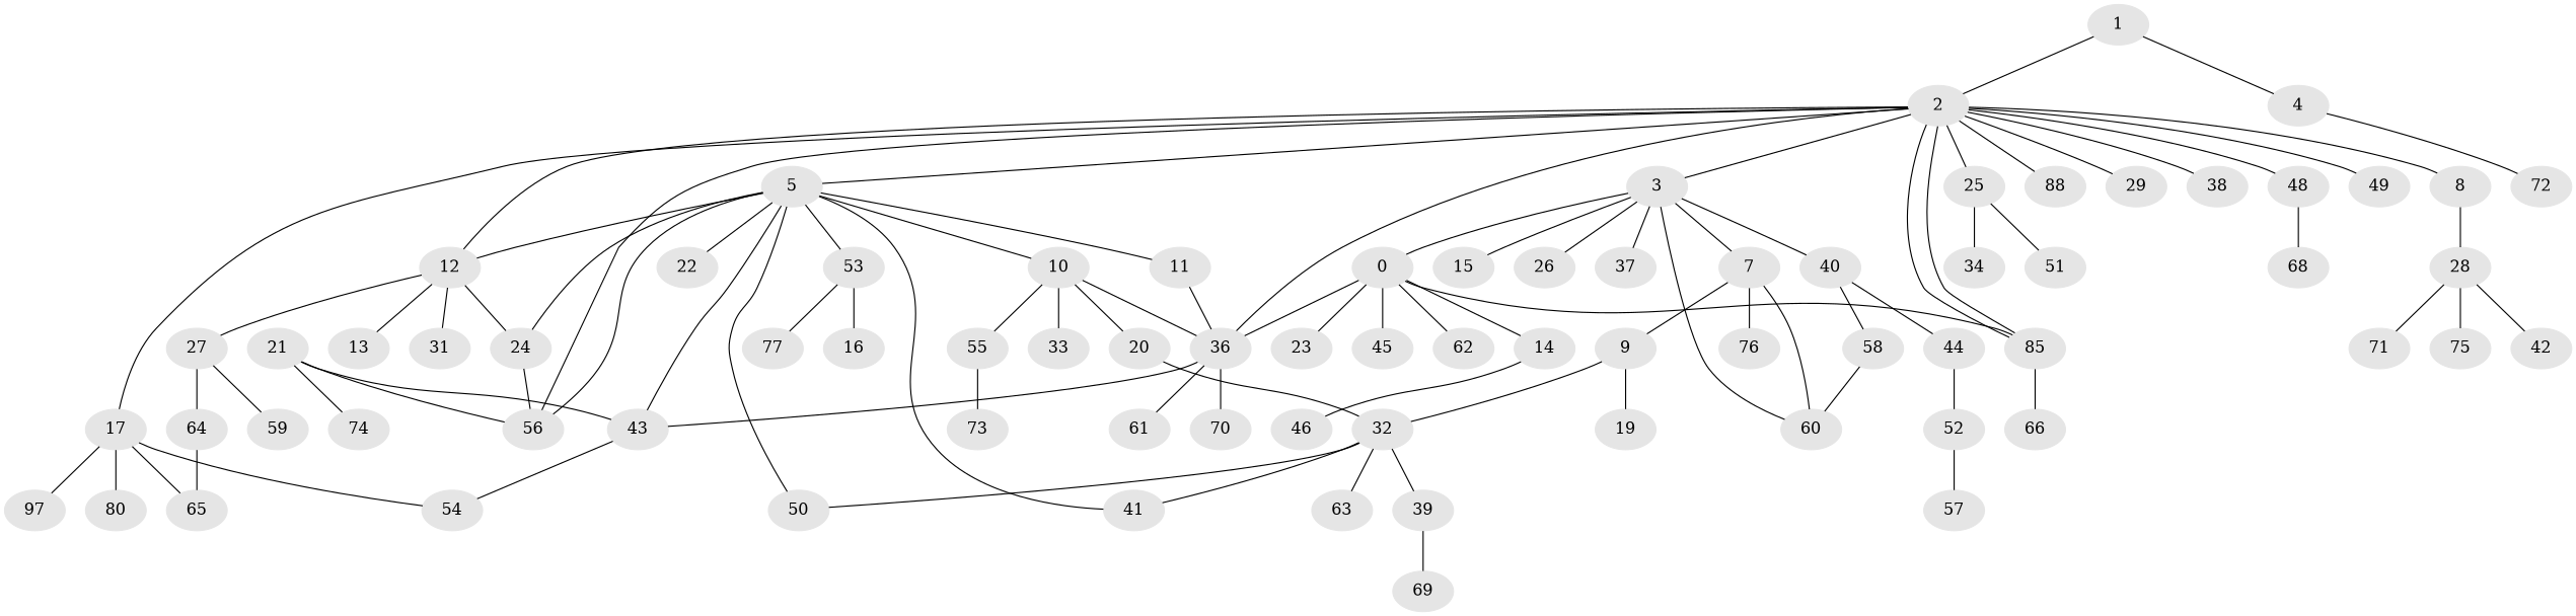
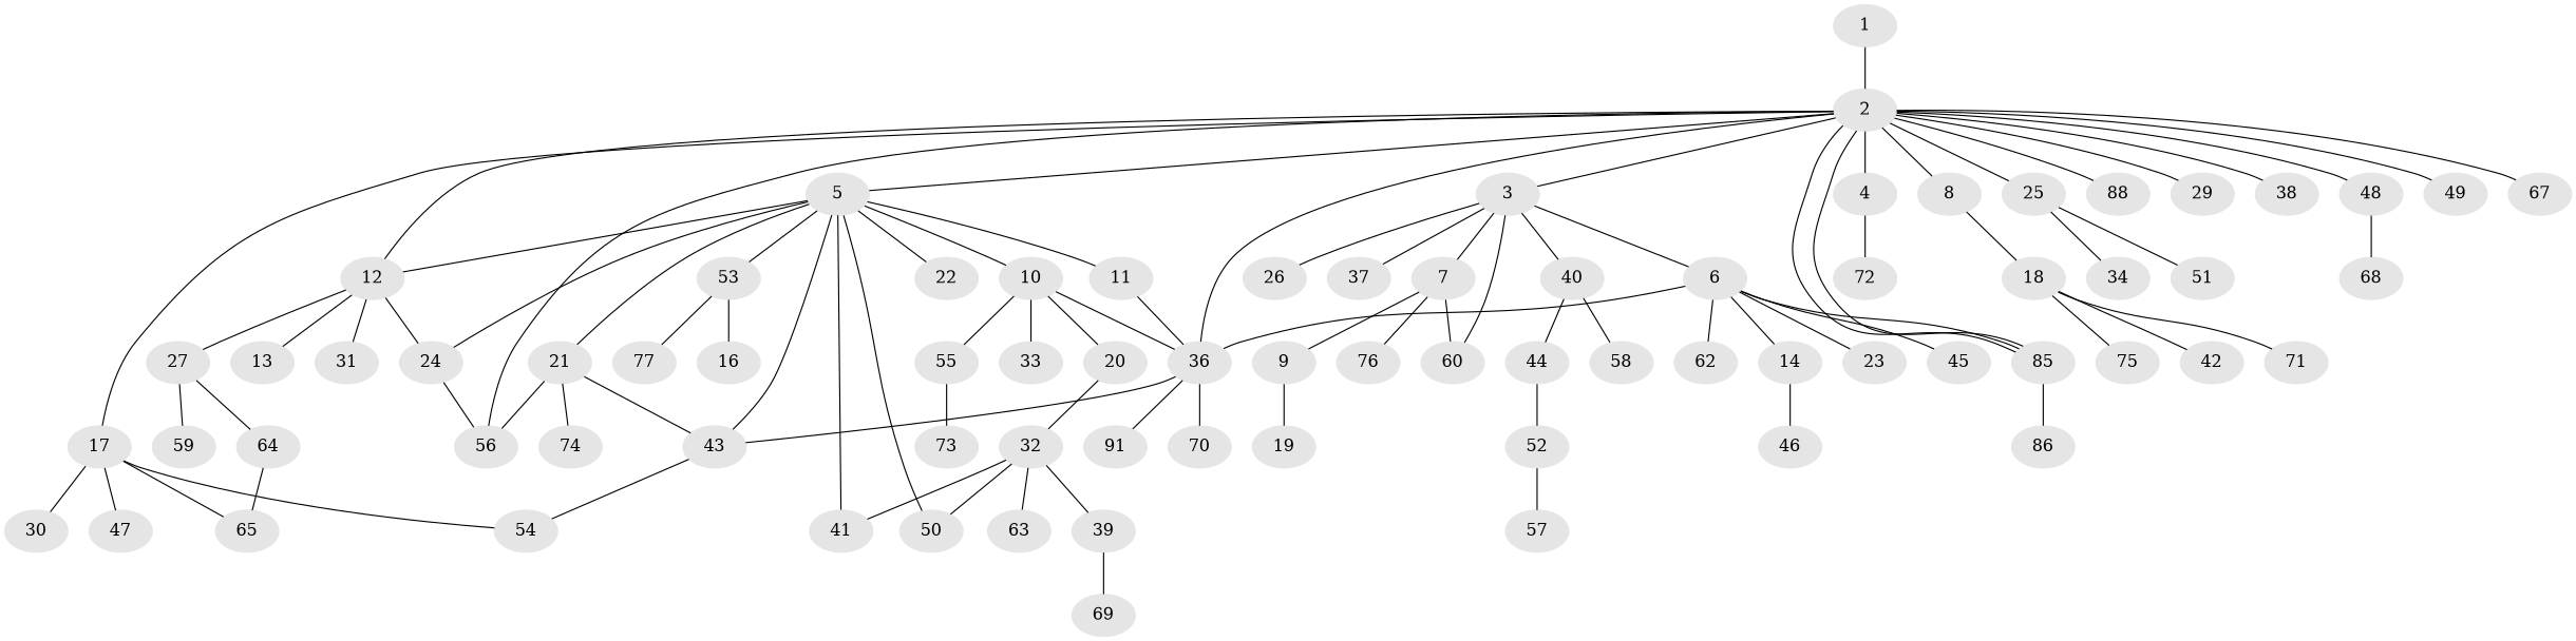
  graph {
    node [color=gray90 style=filled]
    1
    2
    3
    4
    5
    8
    12
    17
    25
    n10 [label=88]
    29
    n12 [label=85]
    36
    38
    48
    49
    56
-   6 [label=0]
+   67
+   6
    7
-   15
    26
    37
    40
    60
    72
    10
    11
    21
    22
    24
    41
    43
    50
    53
-   18 [label=28]
+   18
    13
    27
    31
-   30 [label=80]
-   47 [label=97]
+   30
+   47
    54
    65
    34
    51
-   66
-   61
+   66 [label=86]
+   61 [label=91]
    70
    68
    14
    23
    45
    62
    9
    76
    44
    58
    20
    33
    55
    74
    16
    77
    46
    19
    32
    42
    71
    75
    39
    63
    73
    59
    64
    69
    52
    57
    1 -- 2
    2 -- 3
-   1 -- 4
+   2 -- 4
    2 -- 5
    2 -- 8
    2 -- 12
    2 -- 17
    2 -- 25
    2 -- n10
    2 -- 29
    2 -- n12
    2 -- n12
    2 -- 36
    2 -- 38
    2 -- 48
    2 -- 49
    2 -- 56
+   2 -- 67
    3 -- 6
    3 -- 7
-   3 -- 15
    3 -- 26
    3 -- 37
    3 -- 40
    3 -- 60
    4 -- 72
    5 -- 12
    5 -- 10
    5 -- 11
-   5 -- 56
+   5 -- 21
    5 -- 22
    5 -- 24
    5 -- 41
    5 -- 43
    5 -- 50
    5 -- 53
    8 -- 18
    12 -- 24
    12 -- 13
    12 -- 27
    12 -- 31
    17 -- 30
    17 -- 47
    17 -- 54
    17 -- 65
    25 -- 34
    25 -- 51
    n12 -- 66
    36 -- 43
    36 -- 61
    36 -- 70
    48 -- 68
    6 -- n12
    6 -- 36
    6 -- 14
    6 -- 23
    6 -- 45
    6 -- 62
    7 -- 60
    7 -- 9
    7 -- 76
    40 -- 44
    40 -- 58
    10 -- 36
    10 -- 20
    10 -- 33
    10 -- 55
    11 -- 36
    21 -- 56
    21 -- 43
    21 -- 74
    24 -- 56
    43 -- 54
    53 -- 16
    53 -- 77
    18 -- 42
    18 -- 71
    18 -- 75
    27 -- 59
    27 -- 64
    14 -- 46
    9 -- 19
-   9 -- 32
    44 -- 52
-   58 -- 60
    20 -- 32
    55 -- 73
    32 -- 41
    32 -- 50
    32 -- 39
    32 -- 63
    39 -- 69
    64 -- 65
    52 -- 57
  }
